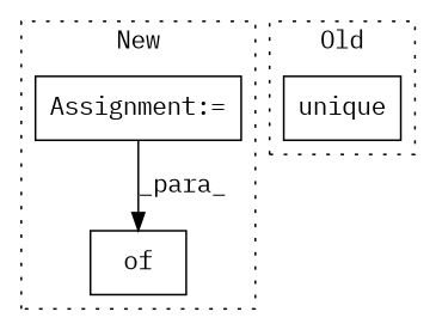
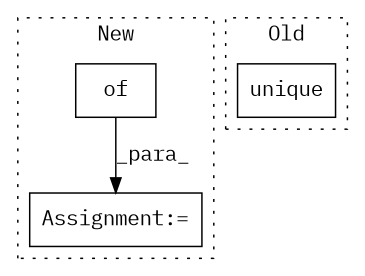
  digraph {
    fontname="IBM Plex Mono"
    node [a=32 shape=box fontname="IBM Plex Mono"]
    n1 [l=4 label=of s=2003]
    n2 [a=7 l=1 label="Assignment:=" s=1998]
    n3 [l="7,1" label=unique s="1907,1940"]
    subgraph cluster_1 {
      label=New
      style=dotted
      n1
      n2
    }
    subgraph cluster_2 {
      label=Old
      style=dotted
      n3
    }
-   n2 -> n1 [label=_para_ fontname="IBM Plex Mono"]
+   n1 -> n2 [label=_para_ fontname="IBM Plex Mono"]
  }
